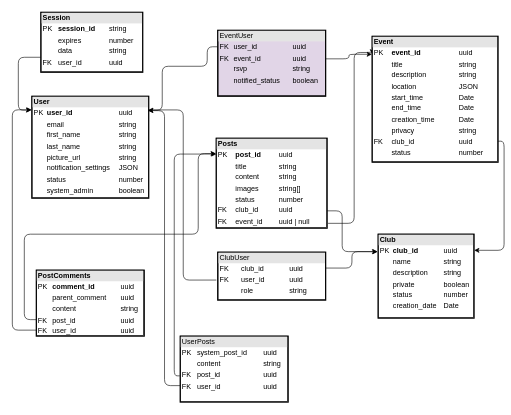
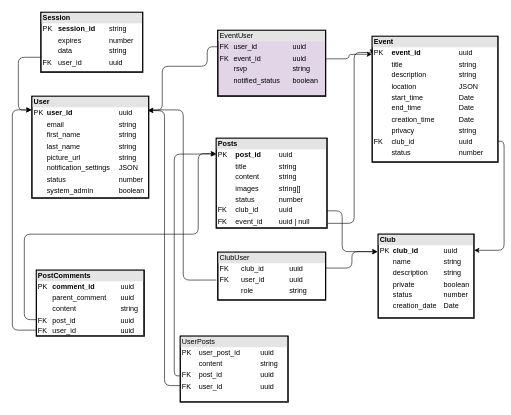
  <mxCell id="0" />
  <mxCell id="1" parent="0" />
  <mxCell id="2" value="&lt;div style=&quot;box-sizing:border-box;width:100%;background:#e4e4e4;padding:2px;&quot;&gt;&lt;b&gt;User&lt;/b&gt;&lt;/div&gt;&lt;table style=&quot;width:100%;font-size:1em;&quot; cellpadding=&quot;2&quot; cellspacing=&quot;0&quot;&gt;&lt;tbody&gt;&lt;tr&gt;&lt;td&gt;PK&lt;/td&gt;&lt;td&gt;&lt;b&gt;user_id&lt;/b&gt;&lt;/td&gt;&lt;td&gt;uuid&lt;/td&gt;&lt;/tr&gt;&lt;tr&gt;&lt;td&gt;&lt;br&gt;&lt;/td&gt;&lt;td&gt;email&lt;/td&gt;&lt;td&gt;string&lt;/td&gt;&lt;/tr&gt;&lt;tr&gt;&lt;td&gt;&lt;br&gt;&lt;/td&gt;&lt;td&gt;first_name&lt;/td&gt;&lt;td&gt;string&lt;/td&gt;&lt;/tr&gt;&lt;tr&gt;&lt;td&gt;&lt;/td&gt;&lt;td&gt;last_name&lt;/td&gt;&lt;td&gt;string&lt;/td&gt;&lt;/tr&gt;&lt;tr&gt;&lt;td&gt;&lt;br&gt;&lt;/td&gt;&lt;td&gt;picture_url&lt;/td&gt;&lt;td&gt;string&lt;/td&gt;&lt;/tr&gt;&lt;tr&gt;&lt;td&gt;&lt;br&gt;&lt;/td&gt;&lt;td&gt;notification_settings&lt;/td&gt;&lt;td&gt;JSON&lt;/td&gt;&lt;/tr&gt;&lt;tr&gt;&lt;td&gt;&lt;br&gt;&lt;/td&gt;&lt;td&gt;status&lt;/td&gt;&lt;td&gt;number&lt;/td&gt;&lt;/tr&gt;&lt;tr&gt;&lt;td&gt;&lt;br&gt;&lt;/td&gt;&lt;td&gt;system_admin&lt;/td&gt;&lt;td&gt;boolean&lt;/td&gt;&lt;/tr&gt;&lt;/tbody&gt;&lt;/table&gt;" style="verticalAlign=top;align=left;overflow=fill;html=1;whiteSpace=wrap;strokeWidth=2;labelBorderColor=default;" parent="1" vertex="1"><mxGeometry x="52.5" y="160" width="195" height="170" as="geometry" /></mxCell>
  <mxCell id="3" value="&lt;div style=&quot;box-sizing:border-box;width:100%;background:#e4e4e4;padding:2px;&quot;&gt;&lt;b&gt;Club&lt;/b&gt;&lt;/div&gt;&lt;table style=&quot;width:100%;font-size:1em;&quot; cellpadding=&quot;2&quot; cellspacing=&quot;0&quot;&gt;&lt;tbody&gt;&lt;tr&gt;&lt;td&gt;PK&lt;/td&gt;&lt;td&gt;&lt;b&gt;club_id&lt;/b&gt;&lt;/td&gt;&lt;td&gt;uuid&lt;/td&gt;&lt;/tr&gt;&lt;tr&gt;&lt;td&gt;&lt;br&gt;&lt;/td&gt;&lt;td&gt;name&lt;/td&gt;&lt;td&gt;string&lt;/td&gt;&lt;/tr&gt;&lt;tr&gt;&lt;td&gt;&lt;br&gt;&lt;/td&gt;&lt;td&gt;description&lt;/td&gt;&lt;td&gt;string&lt;/td&gt;&lt;/tr&gt;&lt;tr&gt;&lt;td&gt;&lt;/td&gt;&lt;td&gt;private&lt;/td&gt;&lt;td&gt;boolean&lt;/td&gt;&lt;/tr&gt;&lt;tr&gt;&lt;td&gt;&lt;br&gt;&lt;/td&gt;&lt;td&gt;status&lt;/td&gt;&lt;td&gt;number&lt;/td&gt;&lt;/tr&gt;&lt;tr&gt;&lt;td&gt;&lt;br&gt;&lt;/td&gt;&lt;td&gt;creation_date&lt;/td&gt;&lt;td&gt;Date&lt;/td&gt;&lt;/tr&gt;&lt;/tbody&gt;&lt;/table&gt;" style="verticalAlign=top;align=left;overflow=fill;html=1;whiteSpace=wrap;strokeWidth=2;labelBorderColor=default;" parent="1" vertex="1"><mxGeometry x="630" y="390" width="160" height="140" as="geometry" /></mxCell>
  <mxCell id="4" style="edgeStyle=orthogonalEdgeStyle;html=1;entryX=0.001;entryY=0.144;entryDx=0;entryDy=0;entryPerimeter=0;exitX=1.008;exitY=0.946;exitDx=0;exitDy=0;exitPerimeter=0;" parent="1" source="6" target="14" edge="1"><mxGeometry relative="1" as="geometry"><mxPoint x="600" y="120" as="targetPoint" /><Array as="points"><mxPoint x="590" y="372" /><mxPoint x="590" y="87" /></Array></mxGeometry></mxCell>
  <mxCell id="5" style="edgeStyle=orthogonalEdgeStyle;html=1;entryX=-0.005;entryY=0.208;entryDx=0;entryDy=0;entryPerimeter=0;exitX=0.994;exitY=0.807;exitDx=0;exitDy=0;exitPerimeter=0;" parent="1" source="6" target="3" edge="1"><mxGeometry relative="1" as="geometry"><mxPoint x="540" y="350" as="sourcePoint" /><Array as="points"><mxPoint x="570" y="351" /><mxPoint x="570" y="419" /></Array></mxGeometry></mxCell>
  <mxCell id="6" value="&lt;div style=&quot;box-sizing:border-box;width:100%;background:#e4e4e4;padding:2px;&quot;&gt;&lt;b&gt;Posts&lt;/b&gt;&lt;/div&gt;&lt;table style=&quot;width:100%;font-size:1em;&quot; cellpadding=&quot;2&quot; cellspacing=&quot;0&quot;&gt;&lt;tbody&gt;&lt;tr&gt;&lt;td&gt;PK&lt;/td&gt;&lt;td&gt;&lt;b&gt;post_id&lt;/b&gt;&lt;/td&gt;&lt;td&gt;uuid&lt;/td&gt;&lt;/tr&gt;&lt;tr&gt;&lt;td&gt;&lt;br&gt;&lt;/td&gt;&lt;td&gt;title&lt;/td&gt;&lt;td&gt;string&lt;/td&gt;&lt;/tr&gt;&lt;tr&gt;&lt;td&gt;&lt;br&gt;&lt;/td&gt;&lt;td&gt;content&lt;/td&gt;&lt;td&gt;string&lt;/td&gt;&lt;/tr&gt;&lt;tr&gt;&lt;td&gt;&lt;/td&gt;&lt;td&gt;images&lt;/td&gt;&lt;td&gt;string[]&lt;/td&gt;&lt;/tr&gt;&lt;tr&gt;&lt;td&gt;&lt;br&gt;&lt;/td&gt;&lt;td&gt;status&lt;/td&gt;&lt;td&gt;number&lt;/td&gt;&lt;/tr&gt;&lt;tr&gt;&lt;td&gt;FK&lt;/td&gt;&lt;td&gt;club_id&lt;/td&gt;&lt;td&gt;uuid&lt;/td&gt;&lt;/tr&gt;&lt;tr&gt;&lt;td&gt;FK&lt;/td&gt;&lt;td&gt;event_id&lt;/td&gt;&lt;td&gt;uuid | null&lt;/td&gt;&lt;/tr&gt;&lt;/tbody&gt;&lt;/table&gt;" style="verticalAlign=top;align=left;overflow=fill;html=1;whiteSpace=wrap;perimeterSpacing=0;strokeWidth=2;labelBorderColor=default;" parent="1" vertex="1"><mxGeometry x="360" y="230" width="185" height="150" as="geometry" /></mxCell>
  <mxCell id="7" style="edgeStyle=orthogonalEdgeStyle;html=1;exitX=1.001;exitY=0.331;exitDx=0;exitDy=0;entryX=-0.01;entryY=0.208;entryDx=0;entryDy=0;entryPerimeter=0;exitPerimeter=0;" parent="1" source="9" target="3" edge="1"><mxGeometry relative="1" as="geometry" /></mxCell>
  <mxCell id="8" style="edgeStyle=orthogonalEdgeStyle;html=1;exitX=-0.013;exitY=0.581;exitDx=0;exitDy=0;entryX=1.004;entryY=0.134;entryDx=0;entryDy=0;entryPerimeter=0;exitPerimeter=0;endArrow=none;" parent="1" source="9" target="2" edge="1"><mxGeometry relative="1" as="geometry" /></mxCell>
  <mxCell id="9" value="&lt;div style=&quot;box-sizing:border-box;width:100%;background:#e4e4e4;padding:2px;&quot;&gt;ClubUser&lt;/div&gt;&lt;table style=&quot;width:100%;font-size:1em;&quot; cellpadding=&quot;2&quot; cellspacing=&quot;0&quot;&gt;&lt;tbody&gt;&lt;tr&gt;&lt;td&gt;FK&lt;/td&gt;&lt;td&gt;club_id&lt;/td&gt;&lt;td&gt;uuid&lt;/td&gt;&lt;/tr&gt;&lt;tr&gt;&lt;td&gt;FK&lt;/td&gt;&lt;td&gt;user_id&lt;/td&gt;&lt;td&gt;uuid&lt;/td&gt;&lt;/tr&gt;&lt;tr&gt;&lt;td&gt;&lt;/td&gt;&lt;td&gt;role&lt;/td&gt;&lt;td&gt;string&lt;/td&gt;&lt;/tr&gt;&lt;/tbody&gt;&lt;/table&gt;" style="verticalAlign=top;align=left;overflow=fill;html=1;whiteSpace=wrap;strokeWidth=2;labelBorderColor=default;" parent="1" vertex="1"><mxGeometry x="362.5" y="420" width="180" height="80" as="geometry" /></mxCell>
  <mxCell id="10" style="edgeStyle=orthogonalEdgeStyle;html=1;entryX=0.994;entryY=0.137;entryDx=0;entryDy=0;entryPerimeter=0;exitX=0;exitY=0.25;exitDx=0;exitDy=0;" parent="1" source="12" target="2" edge="1"><mxGeometry relative="1" as="geometry"><mxPoint x="340" y="110" as="sourcePoint" /><Array as="points"><mxPoint x="345" y="110" /><mxPoint x="270" y="110" /><mxPoint x="270" y="183" /></Array></mxGeometry></mxCell>
  <mxCell id="11" style="edgeStyle=orthogonalEdgeStyle;html=1;entryX=-0.002;entryY=0.143;entryDx=0;entryDy=0;entryPerimeter=0;exitX=1.002;exitY=0.433;exitDx=0;exitDy=0;exitPerimeter=0;" parent="1" source="12" target="14" edge="1"><mxGeometry relative="1" as="geometry" /></mxCell>
  <mxCell id="12" value="&lt;div style=&quot;box-sizing:border-box;width:100%;background:#e4e4e4;padding:2px;&quot;&gt;EventUser&lt;/div&gt;&lt;table style=&quot;width:100%;font-size:1em;&quot; cellpadding=&quot;2&quot; cellspacing=&quot;0&quot;&gt;&lt;tbody&gt;&lt;tr&gt;&lt;td&gt;FK&lt;/td&gt;&lt;td&gt;user_id&lt;/td&gt;&lt;td&gt;uuid&lt;/td&gt;&lt;/tr&gt;&lt;tr&gt;&lt;td&gt;FK&lt;/td&gt;&lt;td&gt;event_id&lt;/td&gt;&lt;td&gt;uuid&lt;/td&gt;&lt;/tr&gt;&lt;tr&gt;&lt;td&gt;&lt;/td&gt;&lt;td&gt;rsvp&lt;/td&gt;&lt;td&gt;string&lt;/td&gt;&lt;/tr&gt;&lt;tr&gt;&lt;td&gt;&lt;br&gt;&lt;/td&gt;&lt;td&gt;notified_status&lt;/td&gt;&lt;td&gt;boolean&lt;/td&gt;&lt;/tr&gt;&lt;tr&gt;&lt;td&gt;&lt;br&gt;&lt;/td&gt;&lt;td&gt;&lt;br&gt;&lt;/td&gt;&lt;td&gt;&lt;br&gt;&lt;/td&gt;&lt;/tr&gt;&lt;/tbody&gt;&lt;/table&gt;" style="verticalAlign=top;align=left;overflow=fill;html=1;strokeWidth=2;labelBorderColor=default;whiteSpace=wrap;fillColor=#e1d5e7;" parent="1" vertex="1"><mxGeometry x="362.5" y="50" width="180" height="110" as="geometry" /></mxCell>
  <mxCell id="13" style="edgeStyle=orthogonalEdgeStyle;html=1;exitX=0.997;exitY=0.833;exitDx=0;exitDy=0;entryX=1.001;entryY=0.192;entryDx=0;entryDy=0;entryPerimeter=0;exitPerimeter=0;" parent="1" source="14" target="3" edge="1"><mxGeometry relative="1" as="geometry" /></mxCell>
  <mxCell id="14" value="&lt;div style=&quot;box-sizing:border-box;width:100%;background:#e4e4e4;padding:2px;&quot;&gt;&lt;b&gt;Event&lt;/b&gt;&lt;/div&gt;&lt;table style=&quot;width:100%;font-size:1em;&quot; cellpadding=&quot;2&quot; cellspacing=&quot;0&quot;&gt;&lt;tbody&gt;&lt;tr&gt;&lt;td&gt;PK&lt;/td&gt;&lt;td&gt;&lt;b&gt;event_id&lt;/b&gt;&lt;/td&gt;&lt;td&gt;uuid&lt;/td&gt;&lt;/tr&gt;&lt;tr&gt;&lt;td&gt;&lt;br&gt;&lt;/td&gt;&lt;td&gt;title&lt;/td&gt;&lt;td&gt;string&lt;/td&gt;&lt;/tr&gt;&lt;tr&gt;&lt;td&gt;&lt;br&gt;&lt;/td&gt;&lt;td&gt;description&lt;/td&gt;&lt;td&gt;string&lt;/td&gt;&lt;/tr&gt;&lt;tr&gt;&lt;td&gt;&lt;/td&gt;&lt;td&gt;location&lt;/td&gt;&lt;td&gt;JSON&lt;/td&gt;&lt;/tr&gt;&lt;tr&gt;&lt;td&gt;&lt;br&gt;&lt;/td&gt;&lt;td&gt;start_time&lt;/td&gt;&lt;td&gt;Date&lt;/td&gt;&lt;/tr&gt;&lt;tr&gt;&lt;td&gt;&lt;br&gt;&lt;/td&gt;&lt;td&gt;end_time&lt;/td&gt;&lt;td&gt;Date&lt;/td&gt;&lt;/tr&gt;&lt;tr&gt;&lt;td&gt;&lt;br&gt;&lt;/td&gt;&lt;td&gt;creation_time&lt;/td&gt;&lt;td&gt;Date&lt;/td&gt;&lt;/tr&gt;&lt;tr&gt;&lt;td&gt;&lt;br&gt;&lt;/td&gt;&lt;td&gt;privacy&lt;/td&gt;&lt;td&gt;string&lt;/td&gt;&lt;/tr&gt;&lt;tr&gt;&lt;td&gt;FK&lt;/td&gt;&lt;td&gt;club_id&lt;/td&gt;&lt;td&gt;uuid&lt;/td&gt;&lt;/tr&gt;&lt;tr&gt;&lt;td&gt;&lt;br&gt;&lt;/td&gt;&lt;td&gt;status&lt;/td&gt;&lt;td&gt;number&lt;/td&gt;&lt;/tr&gt;&lt;/tbody&gt;&lt;/table&gt;" style="verticalAlign=top;align=left;overflow=fill;html=1;whiteSpace=wrap;strokeWidth=2;labelBorderColor=default;" parent="1" vertex="1"><mxGeometry x="620" y="60" width="210" height="210" as="geometry" /></mxCell>
  <mxCell id="15" style="edgeStyle=orthogonalEdgeStyle;html=1;exitX=0;exitY=0.75;exitDx=0;exitDy=0;entryX=-0.004;entryY=0.17;entryDx=0;entryDy=0;entryPerimeter=0;" parent="1" source="17" target="6" edge="1"><mxGeometry relative="1" as="geometry"><Array as="points"><mxPoint x="40" y="532" /><mxPoint x="40" y="390" /><mxPoint x="330" y="390" /><mxPoint x="330" y="256" /></Array></mxGeometry></mxCell>
  <mxCell id="16" style="edgeStyle=orthogonalEdgeStyle;html=1;exitX=0;exitY=0.909;exitDx=0;exitDy=0;entryX=-0.002;entryY=0.133;entryDx=0;entryDy=0;entryPerimeter=0;exitPerimeter=0;" parent="1" source="17" target="2" edge="1"><mxGeometry relative="1" as="geometry"><Array as="points"><mxPoint x="20" y="550" /><mxPoint x="20" y="183" /></Array></mxGeometry></mxCell>
  <mxCell id="17" value="&lt;div style=&quot;box-sizing:border-box;width:100%;background:#e4e4e4;padding:2px;&quot;&gt;&lt;b&gt;PostComments&lt;/b&gt;&lt;/div&gt;&lt;table style=&quot;width:100%;font-size:1em;&quot; cellpadding=&quot;2&quot; cellspacing=&quot;0&quot;&gt;&lt;tbody&gt;&lt;tr&gt;&lt;td&gt;PK&lt;/td&gt;&lt;td&gt;&lt;b&gt;comment_id&lt;/b&gt;&lt;/td&gt;&lt;td&gt;uuid&lt;/td&gt;&lt;/tr&gt;&lt;tr&gt;&lt;td&gt;&lt;br&gt;&lt;/td&gt;&lt;td&gt;parent_comment&lt;/td&gt;&lt;td&gt;uuid&lt;/td&gt;&lt;/tr&gt;&lt;tr&gt;&lt;td&gt;&lt;/td&gt;&lt;td&gt;content&lt;/td&gt;&lt;td&gt;string&lt;/td&gt;&lt;/tr&gt;&lt;tr&gt;&lt;td&gt;FK&lt;/td&gt;&lt;td&gt;post_id&lt;/td&gt;&lt;td&gt;uuid&lt;/td&gt;&lt;/tr&gt;&lt;tr&gt;&lt;td&gt;FK&lt;/td&gt;&lt;td&gt;user_id&lt;/td&gt;&lt;td&gt;uuid&lt;/td&gt;&lt;/tr&gt;&lt;/tbody&gt;&lt;/table&gt;" style="verticalAlign=top;align=left;overflow=fill;html=1;whiteSpace=wrap;strokeWidth=2;labelBorderColor=default;" parent="1" vertex="1"><mxGeometry x="60" y="450" width="180" height="110" as="geometry" /></mxCell>
  <mxCell id="18" style="edgeStyle=orthogonalEdgeStyle;html=1;exitX=0;exitY=0.75;exitDx=0;exitDy=0;entryX=-0.005;entryY=0.136;entryDx=0;entryDy=0;entryPerimeter=0;" parent="1" source="19" target="2" edge="1"><mxGeometry relative="1" as="geometry"><Array as="points"><mxPoint x="30" y="95" /><mxPoint x="30" y="183" /></Array></mxGeometry></mxCell>
  <mxCell id="19" value="&lt;div style=&quot;box-sizing:border-box;width:100%;background:#e4e4e4;padding:2px;&quot;&gt;&lt;b&gt;Session&lt;/b&gt;&lt;/div&gt;&lt;table style=&quot;width:100%;font-size:1em;&quot; cellpadding=&quot;2&quot; cellspacing=&quot;0&quot;&gt;&lt;tbody&gt;&lt;tr&gt;&lt;td&gt;PK&lt;/td&gt;&lt;td&gt;&lt;b&gt;session_id&lt;/b&gt;&lt;/td&gt;&lt;td&gt;string&lt;/td&gt;&lt;/tr&gt;&lt;tr&gt;&lt;td&gt;&lt;br&gt;&lt;/td&gt;&lt;td&gt;expires&lt;/td&gt;&lt;td&gt;number&lt;/td&gt;&lt;/tr&gt;&lt;tr&gt;&lt;td&gt;&lt;/td&gt;&lt;td&gt;data&lt;/td&gt;&lt;td&gt;string&lt;/td&gt;&lt;/tr&gt;&lt;tr&gt;&lt;td&gt;FK&lt;/td&gt;&lt;td&gt;user_id&lt;/td&gt;&lt;td&gt;uuid&lt;/td&gt;&lt;/tr&gt;&lt;/tbody&gt;&lt;/table&gt;" style="verticalAlign=top;align=left;overflow=fill;html=1;whiteSpace=wrap;strokeWidth=2;labelBorderColor=default;" parent="1" vertex="1"><mxGeometry x="67.5" y="20" width="170" height="100" as="geometry" /></mxCell>
  <mxCell id="20" style="edgeStyle=orthogonalEdgeStyle;html=1;exitX=0;exitY=0.75;exitDx=0;exitDy=0;entryX=0.995;entryY=0.141;entryDx=0;entryDy=0;entryPerimeter=0;" parent="1" source="22" target="2" edge="1"><mxGeometry relative="1" as="geometry" /></mxCell>
  <mxCell id="21" style="edgeStyle=orthogonalEdgeStyle;html=1;entryX=0.001;entryY=0.176;entryDx=0;entryDy=0;exitX=-0.004;exitY=0.602;exitDx=0;exitDy=0;entryPerimeter=0;exitPerimeter=0;" parent="1" source="22" target="6" edge="1"><mxGeometry relative="1" as="geometry" /></mxCell>
- <mxCell id="22" value="&lt;div style=&quot;box-sizing:border-box;width:100%;background:#e4e4e4;padding:2px;&quot;&gt;UserPosts&lt;/div&gt;&lt;table style=&quot;width:100%;font-size:1em;&quot; cellpadding=&quot;2&quot; cellspacing=&quot;0&quot;&gt;&lt;tbody&gt;&lt;tr&gt;&lt;td&gt;PK&lt;/td&gt;&lt;td&gt;system_post_id&lt;/td&gt;&lt;td&gt;uuid&lt;/td&gt;&lt;/tr&gt;&lt;tr&gt;&lt;td&gt;&lt;br&gt;&lt;/td&gt;&lt;td&gt;content&lt;/td&gt;&lt;td&gt;string&lt;/td&gt;&lt;/tr&gt;&lt;tr&gt;&lt;td&gt;FK&lt;/td&gt;&lt;td&gt;post_id&lt;/td&gt;&lt;td&gt;uuid&lt;/td&gt;&lt;/tr&gt;&lt;tr&gt;&lt;td&gt;FK&lt;/td&gt;&lt;td&gt;user_id&lt;/td&gt;&lt;td&gt;uuid&lt;/td&gt;&lt;/tr&gt;&lt;tr&gt;&lt;td&gt;&lt;/td&gt;&lt;td&gt;&lt;br&gt;&lt;/td&gt;&lt;td&gt;&lt;br&gt;&lt;/td&gt;&lt;/tr&gt;&lt;/tbody&gt;&lt;/table&gt;" style="verticalAlign=top;align=left;overflow=fill;html=1;whiteSpace=wrap;strokeWidth=2;labelBorderColor=default;" parent="1" vertex="1"><mxGeometry x="300" y="560" width="180" height="110" as="geometry" /></mxCell>
+ <mxCell id="22" value="&lt;div style=&quot;box-sizing:border-box;width:100%;background:#e4e4e4;padding:2px;&quot;&gt;UserPosts&lt;/div&gt;&lt;table style=&quot;width:100%;font-size:1em;&quot; cellpadding=&quot;2&quot; cellspacing=&quot;0&quot;&gt;&lt;tbody&gt;&lt;tr&gt;&lt;td&gt;PK&lt;/td&gt;&lt;td&gt;user_post_id&lt;/td&gt;&lt;td&gt;uuid&lt;/td&gt;&lt;/tr&gt;&lt;tr&gt;&lt;td&gt;&lt;br&gt;&lt;/td&gt;&lt;td&gt;content&lt;/td&gt;&lt;td&gt;string&lt;/td&gt;&lt;/tr&gt;&lt;tr&gt;&lt;td&gt;FK&lt;/td&gt;&lt;td&gt;post_id&lt;/td&gt;&lt;td&gt;uuid&lt;/td&gt;&lt;/tr&gt;&lt;tr&gt;&lt;td&gt;FK&lt;/td&gt;&lt;td&gt;user_id&lt;/td&gt;&lt;td&gt;uuid&lt;/td&gt;&lt;/tr&gt;&lt;tr&gt;&lt;td&gt;&lt;/td&gt;&lt;td&gt;&lt;br&gt;&lt;/td&gt;&lt;td&gt;&lt;br&gt;&lt;/td&gt;&lt;/tr&gt;&lt;/tbody&gt;&lt;/table&gt;" style="verticalAlign=top;align=left;overflow=fill;html=1;whiteSpace=wrap;strokeWidth=2;labelBorderColor=default;" parent="1" vertex="1"><mxGeometry x="300" y="560" width="180" height="110" as="geometry" /></mxCell>
